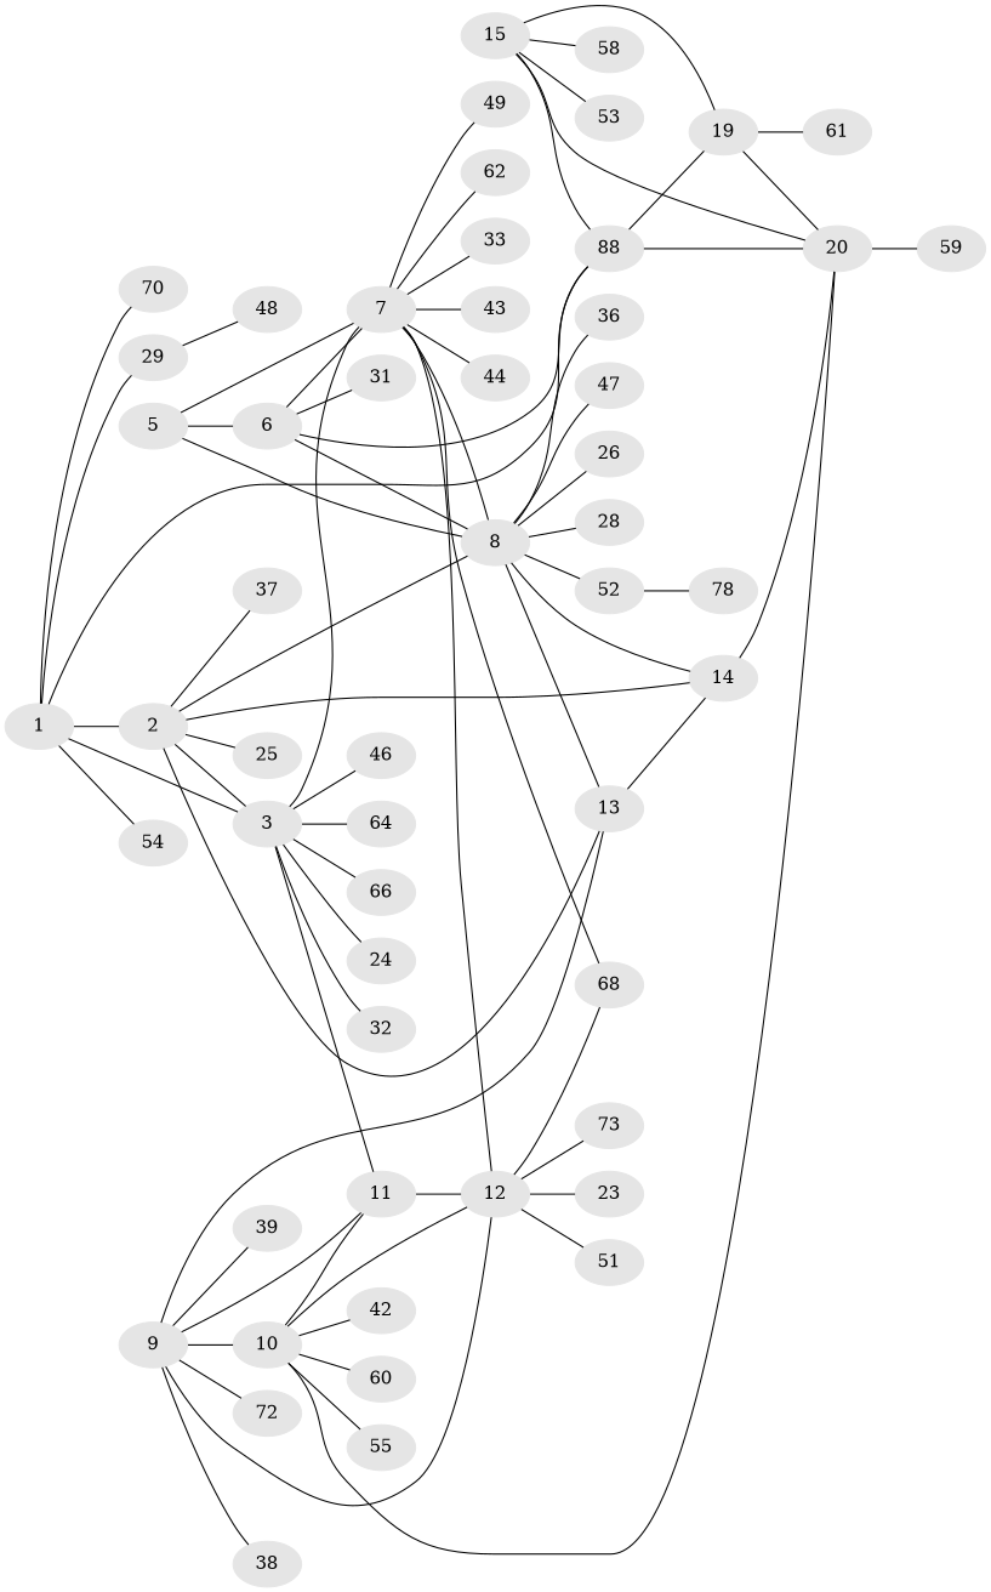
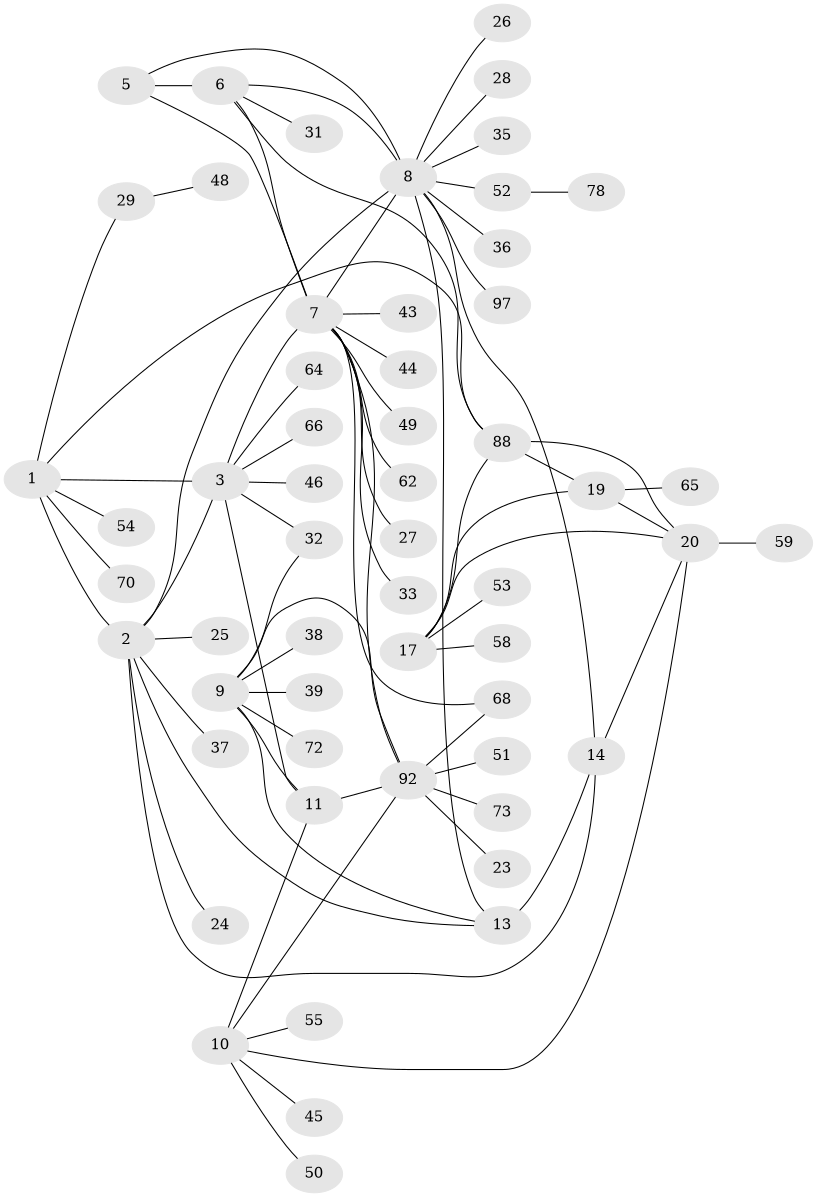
  graph {
    rankdir=LR
    node [color=gray90 style=filled]
    1 [super="+21"]
    2 [super="+15"]
    3 [super="+4"]
    n4 [label=88 super="+57"]
    29 [super="+56"]
    54
    70
    8 [super="+16"]
    13 [super="+41"]
    14
    24
    25
    37 [super="+42"]
    7 [super="+80"]
    11 [super="+79"]
    32
    46
    64
    66 [super="+75"]
    20 [super="+40"]
    19 [super="+76"]
    48
    26 [super="+30"]
    28 [super="+65"]
+   35
    36
-   47
+   47 [label=97]
    52 [super="+67"]
-   12 [super="+34"]
+   12 [super="+34" label=92]
+   27
    33
    43
    44
    49
    62
    68
    6 [super="+63"]
    31 [super="+69"]
    5
    23
    51
    73
    78
    9 [super="+22"]
    10 [super="+60"]
    38
    39
    72
-   45 [label=42]
-   50 [label=60]
+   45
+   50
    55
    59 [super="+74"]
-   17 [super="+71" label=15]
+   17 [super="+71"]
    53 [super="+77"]
    58
-   61
+   61 [label=65]
    1 -- 2
    1 -- 3 [weight=2]
    1 -- n4
    1 -- 29
    1 -- 54
    1 -- 70
    2 -- 3 [weight=2]
    2 -- 8
    2 -- 13
    2 -- 14
-   3 -- 24
+   2 -- 24
    2 -- 25
    2 -- 37
    3 -- 7
    3 -- 11
    3 -- 32
    3 -- 46
    3 -- 64
    3 -- 66
    n4 -- 20
    n4 -- 19
    29 -- 48
    8 -- 13
    8 -- 14
    8 -- 26
    8 -- 28
+   8 -- 35
    8 -- 36
    8 -- 47
    8 -- 52
    13 -- 14
    14 -- 20
    7 -- 8
    7 -- 12
+   7 -- 27
    7 -- 33
    7 -- 43
    7 -- 44
    7 -- 49
    7 -- 62
    7 -- 68
    11 -- 12
    20 -- 59
    19 -- 20
    19 -- 61
    52 -- 78
    12 -- 68
    12 -- 23
    12 -- 51
    12 -- 73
    6 -- n4
    6 -- 8
    6 -- 7
    6 -- 31
    5 -- 8
    5 -- 7
    5 -- 6
    9 -- 13
    9 -- 11
    9 -- 12
-   9 -- 10
+   9 -- 32
    9 -- 38
    9 -- 39
    9 -- 72
    10 -- 11
    10 -- 20
    10 -- 12
    10 -- 45
    10 -- 50
    10 -- 55
    17 -- n4
    17 -- 20
    17 -- 19
    17 -- 53
    17 -- 58
  }
